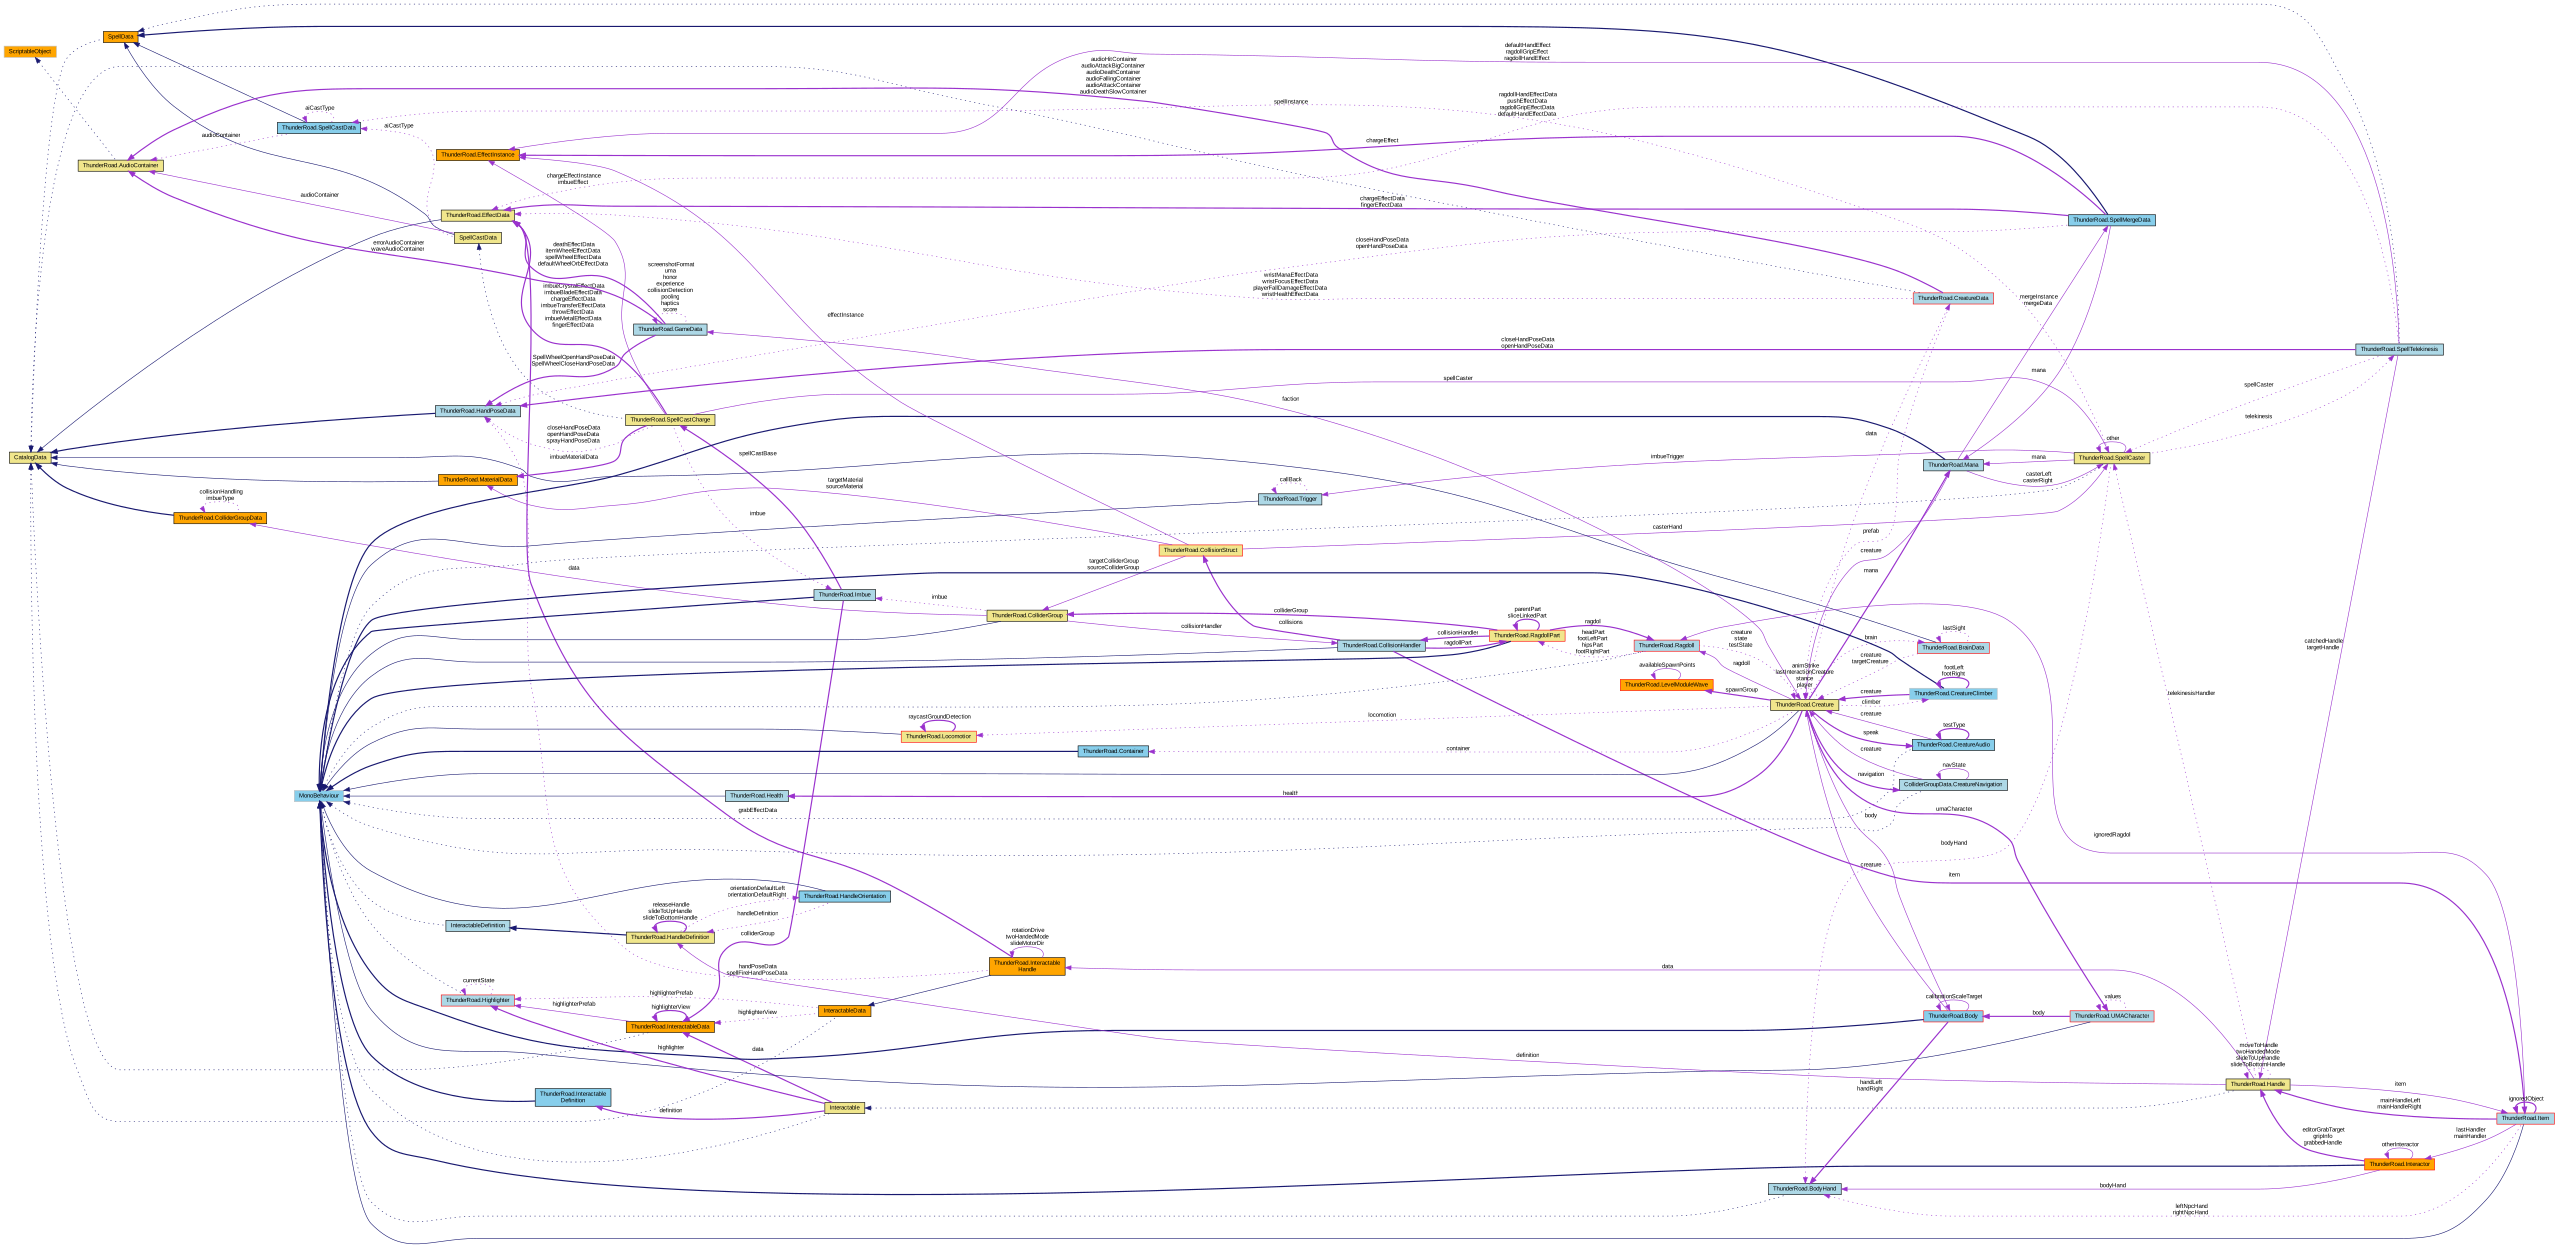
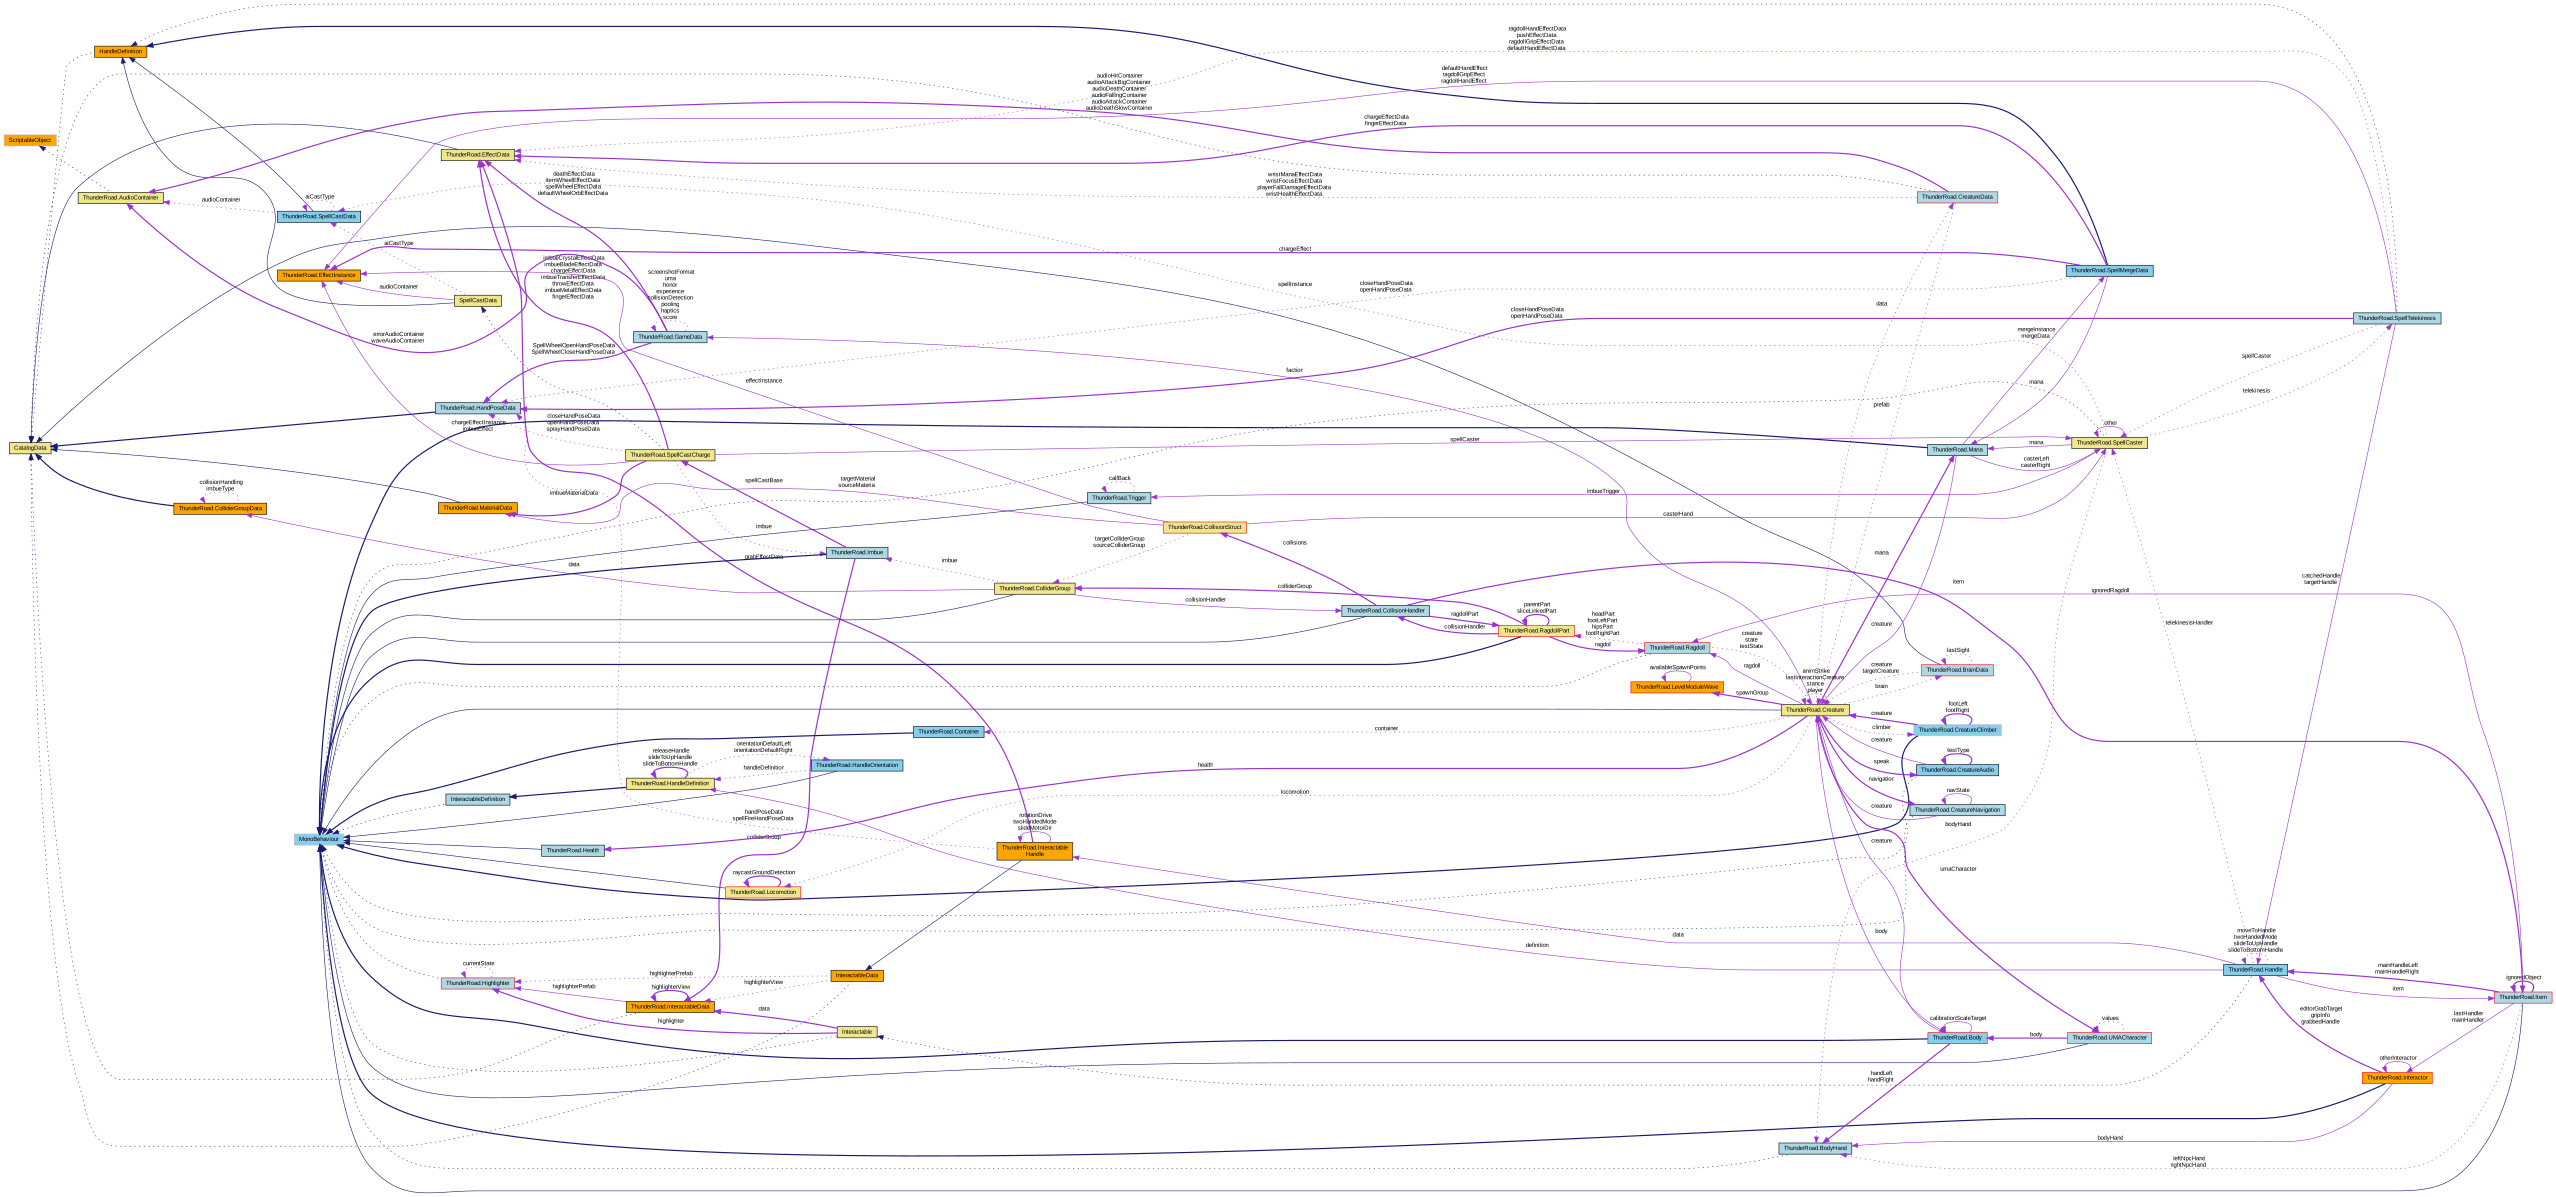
  digraph {
    fontname="Liberation Sans"
    rankdir=LR
    node [color=black fillcolor=lightblue fontname="Liberation Sans" fontsize=10 shape=record style=filled]
    edge [color=darkorchid3 dir=back fontname="Liberation Sans" fontsize=10 labelfontname=Helvetica labelfontsize=10 style=dotted]
    n1 [fillcolor=khaki fontcolor=black height=0.2 label="ThunderRoad.SpellCastCharge" width=0.4]
    n2 [height=0.2 label="ThunderRoad.Imbue" width=0.4]
    n3 [fillcolor=khaki height=0.2 label="ThunderRoad.ColliderGroup" width=0.4]
    n4 [fillcolor=khaki height=0.2 label=SpellCastData width=0.4]
-   n5 [fillcolor=orange height=0.2 label=SpellData width=0.4]
+   n5 [fillcolor=orange height=0.2 label=HandleDefinition width=0.4]
    n6 [fillcolor=skyblue height=0.2 label="ThunderRoad.SpellCastData" width=0.4]
    n7 [height=0.2 label="ThunderRoad.SpellTelekinesis" width=0.4]
    n8 [fillcolor=skyblue height=0.2 label="ThunderRoad.SpellMergeData" width=0.4]
    n9 [fillcolor=khaki height=0.2 label="ThunderRoad.SpellCaster" width=0.4]
    n10 [height=0.2 label="ThunderRoad.Mana" width=0.4]
    n11 [fillcolor=khaki height=0.2 label=CatalogData width=0.4]
    n12 [fillcolor=orange height=0.2 label="ThunderRoad.MaterialData" width=0.4]
    n13 [fillcolor=khaki height=0.2 label="ThunderRoad.EffectData" width=0.4]
    n14 [height=0.2 label="ThunderRoad.HandPoseData" width=0.4]
    n15 [fillcolor=orange height=0.2 label="ThunderRoad.InteractableData" width=0.4]
    n16 [fillcolor=orange height=0.2 label=InteractableData width=0.4]
    n17 [fillcolor=orange height=0.2 label="ThunderRoad.ColliderGroupData" width=0.4]
    n18 [color=red height=0.2 label="ThunderRoad.CreatureData" width=0.4]
    n19 [color=red height=0.2 label="ThunderRoad.BrainData" width=0.4]
    n20 [color=red fillcolor=khaki height=0.2 label="ThunderRoad.CollisionStruct" width=0.4]
    n21 [height=0.2 label="ThunderRoad.GameData" width=0.4]
    n22 [fillcolor=orange height=0.2 label="ThunderRoad.Interactable\lHandle" width=0.4]
    n23 [fillcolor=khaki height=0.2 label=Interactable width=0.4]
    n24 [fillcolor=khaki height=0.2 label="ThunderRoad.Creature" width=0.4]
    n25 [fillcolor=khaki height=0.2 label="ThunderRoad.AudioContainer" width=0.4]
    n26 [color=grey75 fillcolor=orange height=0.2 label=ScriptableObject width=0.4]
-   n27 [fillcolor=khaki height=0.2 label="ThunderRoad.Handle" width=0.4]
+   n27 [fillcolor=skyblue height=0.2 label="ThunderRoad.Handle" width=0.4]
    n28 [height=0.2 label="ThunderRoad.CollisionHandler" width=0.4]
    n29 [color=red height=0.2 label="ThunderRoad.Item" width=0.4]
    n30 [color=red fillcolor=orange height=0.2 label="ThunderRoad.Interactor" width=0.4]
    n31 [color=grey75 fillcolor=skyblue height=0.2 label=MonoBehaviour width=0.4]
    n32 [color=red height=0.2 label="ThunderRoad.Highlighter" width=0.4]
-   n33 [fillcolor=skyblue height=0.2 label="ThunderRoad.Interactable\lDefinition" width=0.4]
    n34 [height=0.2 label=InteractableDefinition width=0.4]
    n35 [fillcolor=skyblue height=0.2 label="ThunderRoad.HandleOrientation" width=0.4]
    n36 [height=0.2 label="ThunderRoad.BodyHand" width=0.4]
    n37 [color=red height=0.2 label="ThunderRoad.Ragdoll" width=0.4]
    n38 [color=red fillcolor=khaki height=0.2 label="ThunderRoad.RagdollPart" width=0.4]
    n39 [color=grey75 fillcolor=skyblue height=0.2 label="ThunderRoad.CreatureClimber" width=0.4]
    n40 [height=0.2 label="ThunderRoad.Health" width=0.4]
    n41 [color=red fillcolor=khaki height=0.2 label="ThunderRoad.Locomotion" width=0.4]
    n42 [color=red fillcolor=skyblue height=0.2 label="ThunderRoad.Body" width=0.4]
    n43 [fillcolor=skyblue height=0.2 label="ThunderRoad.CreatureAudio" width=0.4]
    n44 [color=red height=0.2 label="ThunderRoad.UMACharacter" width=0.4]
    n45 [fillcolor=skyblue height=0.2 label="ThunderRoad.Container" width=0.4]
-   n46 [height=0.2 label="ColliderGroupData.CreatureNavigation" width=0.4]
+   n46 [height=0.2 label="ThunderRoad.CreatureNavigation" width=0.4]
    n47 [height=0.2 label="ThunderRoad.Trigger" width=0.4]
    n48 [fillcolor=khaki height=0.2 label="ThunderRoad.HandleDefinition" width=0.4]
    n49 [fillcolor=orange height=0.2 label="ThunderRoad.EffectInstance" width=0.4]
    n50 [color=red fillcolor=orange height=0.2 label="ThunderRoad.LevelModuleWave" width=0.4]
    n1 -> n2 [label=" spellCastBase" style=bold]
    n2 -> n1 [label=" imbue"]
    n2 -> n3 [label=" imbue"]
-   n3 -> n20 [label=" targetColliderGroup\nsourceColliderGroup" style=solid]
+   n3 -> n20 [label=" targetColliderGroup\nsourceColliderGroup"]
    n3 -> n38 [label=" colliderGroup" style=bold]
    n4 -> n1 [color=midnightblue]
    n5 -> n4 [color=midnightblue style=solid]
    n5 -> n6 [color=midnightblue style=solid]
    n5 -> n7 [color=midnightblue]
    n5 -> n8 [color=midnightblue style=bold]
    n6 -> n4 [label=" aiCastType"]
    n6 -> n6 [label=" aiCastType"]
    n6 -> n9 [label=" spellInstance"]
    n7 -> n9 [label=" telekinesis"]
    n8 -> n10 [label=" mergeInstance\nmergeData" style=solid]
    n9 -> n1 [label=" spellCaster" style=solid]
    n9 -> n7 [label=" spellCaster"]
    n9 -> n9 [label=" other" style=solid]
    n9 -> n10 [label=" casterLeft\ncasterRight" style=solid]
    n9 -> n20 [label=" casterHand" style=solid]
    n9 -> n27 [label=" telekinesisHandler"]
    n10 -> n8 [label=" mana" style=solid]
    n10 -> n9 [label=" mana" style=solid]
    n10 -> n24 [label=" mana" style=bold]
    n11 -> n5 [color=midnightblue]
    n11 -> n12 [color=midnightblue style=solid]
    n11 -> n13 [color=midnightblue style=solid]
    n11 -> n14 [color=midnightblue style=bold]
    n11 -> n15 [color=midnightblue]
    n11 -> n16 [color=midnightblue]
    n11 -> n17 [color=midnightblue style=bold]
    n11 -> n18 [color=midnightblue]
    n11 -> n19 [color=midnightblue style=solid]
    n12 -> n1 [label=" imbueMaterialData" style=bold]
    n12 -> n20 [label=" targetMaterial\nsourceMaterial" style=solid]
    n13 -> n1 [label=" imbueCrystalEffectData\nimbueBladeEffectData\nchargeEffectData\nimbueTransferEffectData\nthrowEffectData\nimbueMetalEffectData\nfingerEffectData" style=bold]
    n13 -> n7 [label=" ragdollHandEffectData\npushEffectData\nragdollGripEffectData\ndefaultHandEffectData"]
    n13 -> n8 [label=" chargeEffectData\nfingerEffectData" style=bold]
    n13 -> n18 [label=" wristManaEffectData\nwristFocusEffectData\nplayerFallDamageEffectData\nwristHealthEffectData"]
    n13 -> n21 [label=" deathEffectData\nitemWheelEffectData\nspellWheelEffectData\ndefaultWheelOrbEffectData" style=bold]
    n13 -> n22 [label=" grabEffectData" style=bold]
    n14 -> n1 [label=" closeHandPoseData\nopenHandPoseData\nsprayHandPoseData"]
    n14 -> n7 [label=" closeHandPoseData\nopenHandPoseData" style=bold]
    n14 -> n8 [label=" closeHandPoseData\nopenHandPoseData"]
    n14 -> n21 [label=" SpellWheelOpenHandPoseData\nSpellWheelCloseHandPoseData" style=bold]
    n14 -> n22 [label=" handPoseData\nspellFireHandPoseData"]
    n15 -> n2 [label=" colliderGroup" style=bold]
    n15 -> n15 [label=" highlighterView" style=bold]
    n15 -> n16 [label=" highlighterView"]
    n15 -> n23 [label=" data" style=bold]
    n16 -> n22 [color=midnightblue style=solid]
    n17 -> n3 [label=" data" style=solid]
    n17 -> n17 [label=" collisionHandling\nimbueType"]
    n18 -> n24 [label=" data"]
    n19 -> n19 [label=" lastSight"]
    n19 -> n24 [label=" brain"]
    n20 -> n28 [label=" collisions" style=bold]
    n21 -> n21 [label=" screenshotFormat\numa\nhonor\nexperience\ncollisionDetection\npooling\nhaptics\nscore"]
    n21 -> n24 [label=" faction" style=solid]
    n22 -> n22 [label=" rotationDrive\ntwoHandedMode\nslideMotorDir" style=solid]
    n22 -> n27 [label=" data" style=solid]
    n23 -> n27 [color=midnightblue]
    n24 -> n10 [label=" creature" style=solid]
    n24 -> n18 [label=" prefab"]
    n24 -> n19 [label=" creature\ntargetCreature"]
    n24 -> n24 [label=" animStrike\nlastInteractionCreature\nstance\nplayer"]
    n24 -> n37 [label=" creature\nstate\ntestState"]
    n24 -> n39 [label=" creature" style=bold]
    n24 -> n42 [label=" creature" style=solid]
    n24 -> n43 [label=" creature" style=solid]
    n24 -> n46 [label=" creature" style=solid]
-   n25 -> n4 [label=" audioContainer" style=solid]
+   n49 -> n4 [label=" audioContainer" style=solid]
    n25 -> n6 [label=" audioContainer"]
    n25 -> n18 [label=" audioHitContainer\naudioAttackBigContainer\naudioDeathContainer\naudioFallingContainer\naudioAttackContainer\naudioDeathSlowContainer" style=bold]
    n25 -> n21 [label=" errorAudioContainer\nwaveAudioContainer" style=bold]
    n26 -> n25 [color=midnightblue]
    n27 -> n7 [label=" catchedHandle\ntargetHandle" style=solid]
    n27 -> n27 [label=" moveToHandle\ntwoHandedMode\nslideToUpHandle\nslideToBottomHandle"]
    n27 -> n29 [label=" mainHandleLeft\nmainHandleRight" style=bold]
    n27 -> n30 [label=" editorGrabTarget\ngripInfo\ngrabbedHandle" style=bold]
    n28 -> n3 [label=" collisionHandler" style=solid]
    n28 -> n38 [label=" collisionHandler" style=bold]
    n29 -> n27 [label=" item" style=solid]
    n29 -> n28 [label=" item" style=bold]
    n29 -> n29 [label=" ignoredObject" style=bold]
    n30 -> n29 [label=" lastHandler\nmainHandler" style=solid]
    n30 -> n30 [label=" otherInteractor" style=solid]
    n31 -> n2 [color=midnightblue style=bold]
    n31 -> n3 [color=midnightblue style=solid]
    n31 -> n9 [color=midnightblue]
    n31 -> n10 [color=midnightblue style=bold]
    n31 -> n23 [color=midnightblue]
    n31 -> n24 [color=midnightblue style=solid]
    n31 -> n28 [color=midnightblue style=solid]
    n31 -> n29 [color=midnightblue style=solid]
    n31 -> n30 [color=midnightblue style=bold]
    n31 -> n32 [color=midnightblue]
-   n31 -> n33 [color=midnightblue style=bold]
    n31 -> n34 [color=midnightblue]
    n31 -> n35 [color=midnightblue style=solid]
    n31 -> n36 [color=midnightblue]
    n31 -> n37 [color=midnightblue]
    n31 -> n38 [color=midnightblue style=bold]
    n31 -> n39 [color=midnightblue style=bold]
    n31 -> n40 [color=midnightblue style=solid]
    n31 -> n41 [color=midnightblue style=solid]
    n31 -> n42 [color=midnightblue style=bold]
    n31 -> n43 [color=midnightblue]
    n31 -> n44 [color=midnightblue style=solid]
    n31 -> n45 [color=midnightblue style=bold]
    n31 -> n46 [color=midnightblue]
    n31 -> n47 [color=midnightblue style=solid]
    n32 -> n15 [label=" highlighterPrefab" style=solid]
    n32 -> n16 [label=" highlighterPrefab"]
    n32 -> n23 [label=" highlighter" style=bold]
    n32 -> n32 [label=" currentState"]
-   n33 -> n23 [label=" definition" style=bold]
    n34 -> n48 [color=midnightblue style=bold]
    n35 -> n48 [label=" orientationDefaultLeft\norientationDefaultRight"]
    n36 -> n9 [label=" bodyHand"]
    n36 -> n29 [label=" leftNpcHand\nrightNpcHand"]
    n36 -> n30 [label=" bodyHand" style=solid]
    n36 -> n42 [label=" handLeft\nhandRight" style=bold]
    n37 -> n24 [label=" ragdoll" style=solid]
    n37 -> n29 [label=" ignoredRagdoll" style=solid]
    n37 -> n38 [label=" ragdoll" style=bold]
    n38 -> n28 [label=" ragdollPart" style=bold]
    n38 -> n37 [label=" headPart\nfootLeftPart\nhipsPart\nfootRightPart"]
    n38 -> n38 [label=" parentPart\nsliceLinkedPart" style=bold]
    n39 -> n24 [label=" climber"]
    n39 -> n39 [label=" footLeft\nfootRight" style=bold]
    n40 -> n24 [label=" health" style=bold]
    n41 -> n24 [label=" locomotion"]
    n41 -> n41 [label=" raycastGroundDetection" style=bold]
    n42 -> n24 [label=" body" style=solid]
    n42 -> n42 [label=" calibrationScaleTarget" style=solid]
    n42 -> n44 [label=" body" style=bold]
    n43 -> n24 [label=" speak" style=bold]
    n43 -> n43 [label=" testType" style=bold]
    n44 -> n24 [label=" umaCharacter" style=bold]
    n44 -> n44 [label=" values"]
    n45 -> n24 [label=" container"]
    n46 -> n24 [label=" navigation" style=bold]
    n46 -> n46 [label=" navState" style=solid]
    n47 -> n9 [label=" imbueTrigger" style=solid]
    n47 -> n47 [label=" callBack"]
    n48 -> n27 [label=" definition" style=solid]
    n48 -> n35 [label=" handleDefinition"]
    n48 -> n48 [label=" releaseHandle\nslideToUpHandle\nslideToBottomHandle" style=bold]
    n49 -> n1 [label=" chargeEffectInstance\nimbueEffect" style=solid]
    n49 -> n7 [label=" defaultHandEffect\nragdollGripEffect\nragdollHandEffect" style=solid]
    n49 -> n8 [label=" chargeEffect" style=bold]
    n49 -> n20 [label=" effectInstance" style=solid]
    n50 -> n24 [label=" spawnGroup" style=bold]
    n50 -> n50 [label=" availableSpawnPoints" style=solid]
  }
